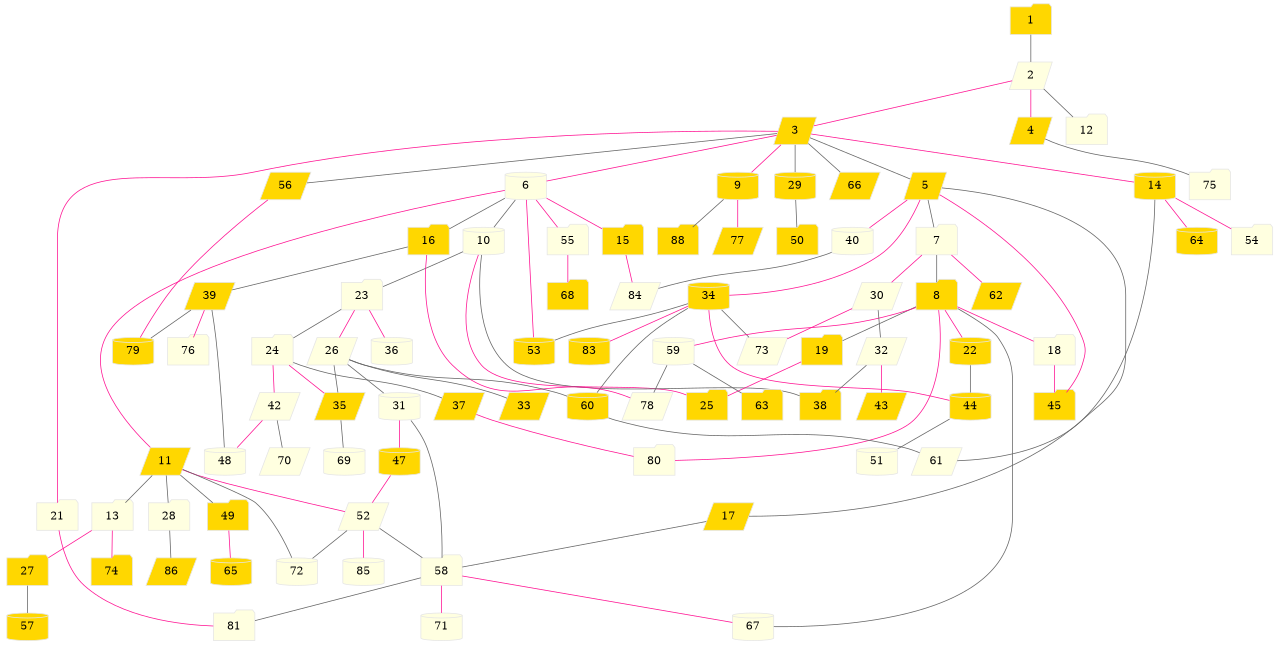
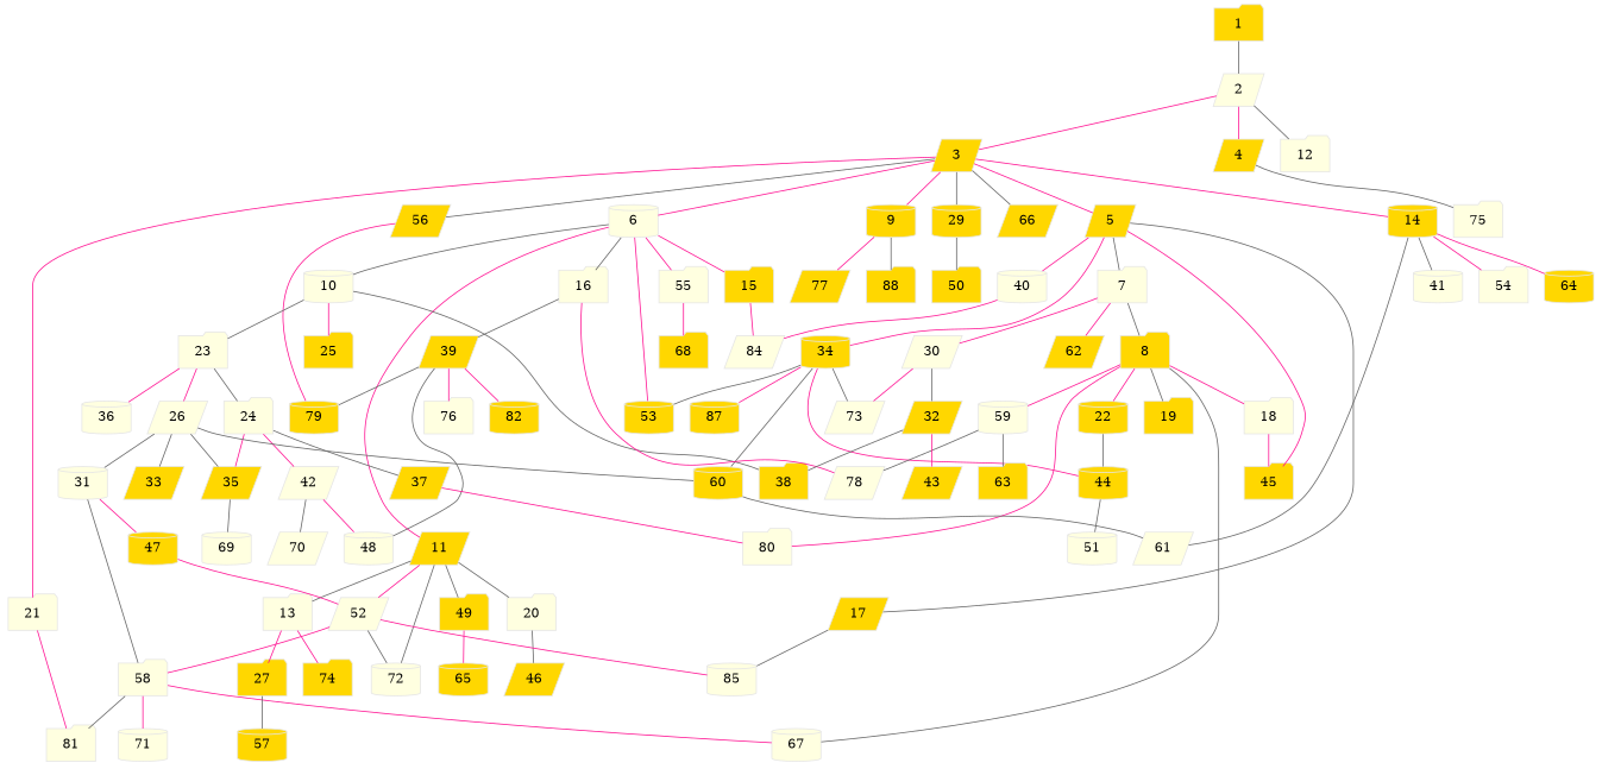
  graph {
    node [color=gray90 fillcolor=gold shape=folder style=filled]
    edge [color=deeppink]
    2 [fillcolor=lightyellow shape=parallelogram]
    1
    3 [shape=parallelogram]
    4 [shape=parallelogram]
    12 [fillcolor=lightyellow]
    5 [shape=parallelogram]
    6 [fillcolor=lightyellow shape=cylinder]
    9 [shape=cylinder]
    14 [shape=cylinder]
    21 [fillcolor=lightyellow]
    29 [shape=cylinder]
    56 [shape=parallelogram]
    66 [shape=parallelogram]
    75 [fillcolor=lightyellow]
    7 [fillcolor=lightyellow]
    17 [shape=parallelogram]
    40 [fillcolor=lightyellow shape=cylinder]
    45
    34 [shape=cylinder]
    10 [fillcolor=lightyellow shape=cylinder]
    11 [shape=parallelogram]
    15
-   16
+   16 [fillcolor=lightyellow]
    53 [shape=cylinder]
    55 [fillcolor=lightyellow]
    n26 [label=88]
    77 [shape=parallelogram]
+   41 [fillcolor=lightyellow shape=cylinder]
    54 [fillcolor=lightyellow]
    61 [fillcolor=lightyellow shape=parallelogram]
    64 [shape=cylinder]
    81 [fillcolor=lightyellow]
    50
    79 [shape=cylinder]
    8
    30 [fillcolor=lightyellow shape=parallelogram]
    62 [shape=parallelogram]
    58 [fillcolor=lightyellow]
    84 [fillcolor=lightyellow shape=parallelogram]
    23 [fillcolor=lightyellow]
    25
    38
    13 [fillcolor=lightyellow]
-   20 [fillcolor=lightyellow label=28]
+   20 [fillcolor=lightyellow]
    49
    52 [fillcolor=lightyellow shape=parallelogram]
    72 [fillcolor=lightyellow shape=cylinder]
    39 [shape=parallelogram]
    78 [fillcolor=lightyellow shape=parallelogram]
    68
    18 [fillcolor=lightyellow]
    19
    22 [shape=cylinder]
    59 [fillcolor=lightyellow shape=cylinder]
    67 [fillcolor=lightyellow shape=cylinder]
    80 [fillcolor=lightyellow]
-   32 [fillcolor=lightyellow shape=parallelogram]
+   32 [shape=parallelogram]
    73 [fillcolor=lightyellow shape=parallelogram]
    44 [shape=cylinder]
    63
    24 [fillcolor=lightyellow]
    26 [fillcolor=lightyellow shape=parallelogram]
    36 [fillcolor=lightyellow shape=cylinder]
    27
    74
-   46 [shape=parallelogram label=86]
+   46 [shape=parallelogram]
    65 [shape=cylinder]
    85 [fillcolor=lightyellow shape=cylinder]
    57 [shape=cylinder]
    60 [shape=cylinder]
-   83 [shape=cylinder]
+   83 [shape=cylinder label=87]
    48 [fillcolor=lightyellow shape=cylinder]
    76 [fillcolor=lightyellow]
+   82 [shape=cylinder]
    71 [fillcolor=lightyellow shape=cylinder]
    51 [fillcolor=lightyellow shape=cylinder]
    35 [shape=parallelogram]
    37 [shape=parallelogram]
    42 [fillcolor=lightyellow shape=parallelogram]
    31 [fillcolor=lightyellow shape=cylinder]
    33 [shape=parallelogram]
    69 [fillcolor=lightyellow shape=cylinder]
    70 [fillcolor=lightyellow shape=parallelogram]
    47 [shape=cylinder]
    43 [shape=parallelogram]
    2 -- 3
    2 -- 4
    2 -- 12 [color=gray40]
    1 -- 2 [color=gray40]
-   3 -- 5 [color=gray40]
+   3 -- 5
    3 -- 6
    3 -- 9
    3 -- 14
    3 -- 21
    3 -- 29 [color=gray40]
    3 -- 56 [color=gray40]
    3 -- 66 [color=gray40]
    4 -- 75 [color=gray40]
    5 -- 7 [color=gray40]
    5 -- 17 [color=gray40]
    5 -- 40
    5 -- 45
    5 -- 34
    6 -- 10 [color=gray40]
    6 -- 11
    6 -- 15
    6 -- 16 [color=gray40]
    6 -- 53
    6 -- 55
    9 -- n26 [color=gray40]
    9 -- 77
+   14 -- 41 [color=gray40]
    14 -- 54
    14 -- 61 [color=gray40]
    14 -- 64
    21 -- 81
    29 -- 50 [color=gray40]
    56 -- 79
    7 -- 8 [color=gray40]
    7 -- 30
    7 -- 62
-   17 -- 58 [color=gray40]
-   40 -- 84 [color=gray40]
+   17 -- 85 [color=gray40]
+   40 -- 84
    34 -- 53 [color=gray40]
    34 -- 73 [color=gray40]
    34 -- 44
    34 -- 60 [color=gray40]
    34 -- 83
    10 -- 23 [color=gray40]
    10 -- 25
    10 -- 38 [color=gray40]
    11 -- 13 [color=gray40]
    11 -- 20 [color=gray40]
    11 -- 49 [color=gray40]
    11 -- 52
    11 -- 72 [color=gray40]
    15 -- 84
    16 -- 39 [color=gray40]
    16 -- 78
    55 -- 68
    8 -- 18
    8 -- 19 [color=gray40]
    8 -- 22
    8 -- 59
    8 -- 67 [color=gray40]
    8 -- 80
    30 -- 32 [color=gray40]
    30 -- 73
    58 -- 81 [color=gray40]
    58 -- 67
    58 -- 71
    23 -- 24 [color=gray40]
    23 -- 26
    23 -- 36
    13 -- 27
    13 -- 74
    20 -- 46 [color=gray40]
    49 -- 65
-   52 -- 58 [color=gray40]
+   52 -- 58
    52 -- 72 [color=gray40]
    52 -- 85
    39 -- 79 [color=gray40]
    39 -- 48 [color=gray40]
    39 -- 76
+   39 -- 82
    18 -- 45
-   19 -- 25
    22 -- 44 [color=gray40]
    59 -- 78 [color=gray40]
    59 -- 63 [color=gray40]
    32 -- 38 [color=gray40]
    32 -- 43
    44 -- 51 [color=gray40]
    24 -- 35
    24 -- 37 [color=gray40]
    24 -- 42
    26 -- 60 [color=gray40]
    26 -- 35 [color=gray40]
    26 -- 31 [color=gray40]
    26 -- 33 [color=gray40]
    27 -- 57 [color=gray40]
    60 -- 61 [color=gray40]
    35 -- 69 [color=gray40]
    37 -- 80
    42 -- 48
    42 -- 70 [color=gray40]
    31 -- 58 [color=gray40]
    31 -- 47
    47 -- 52
  }
